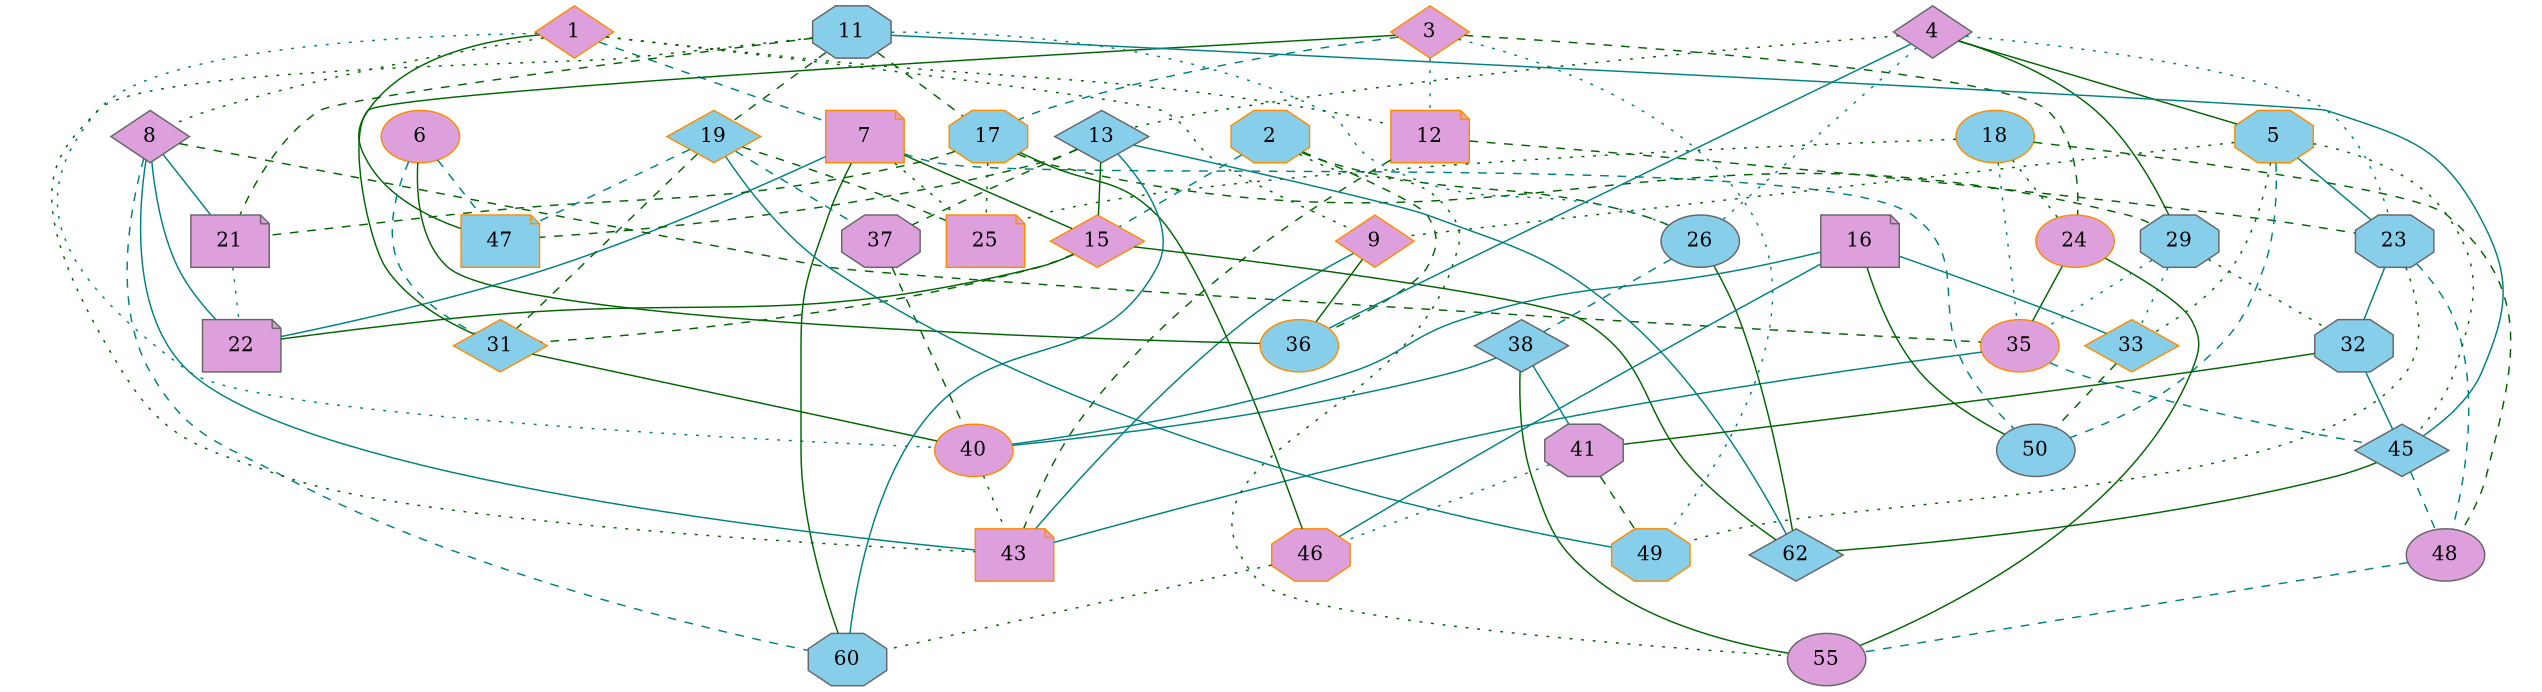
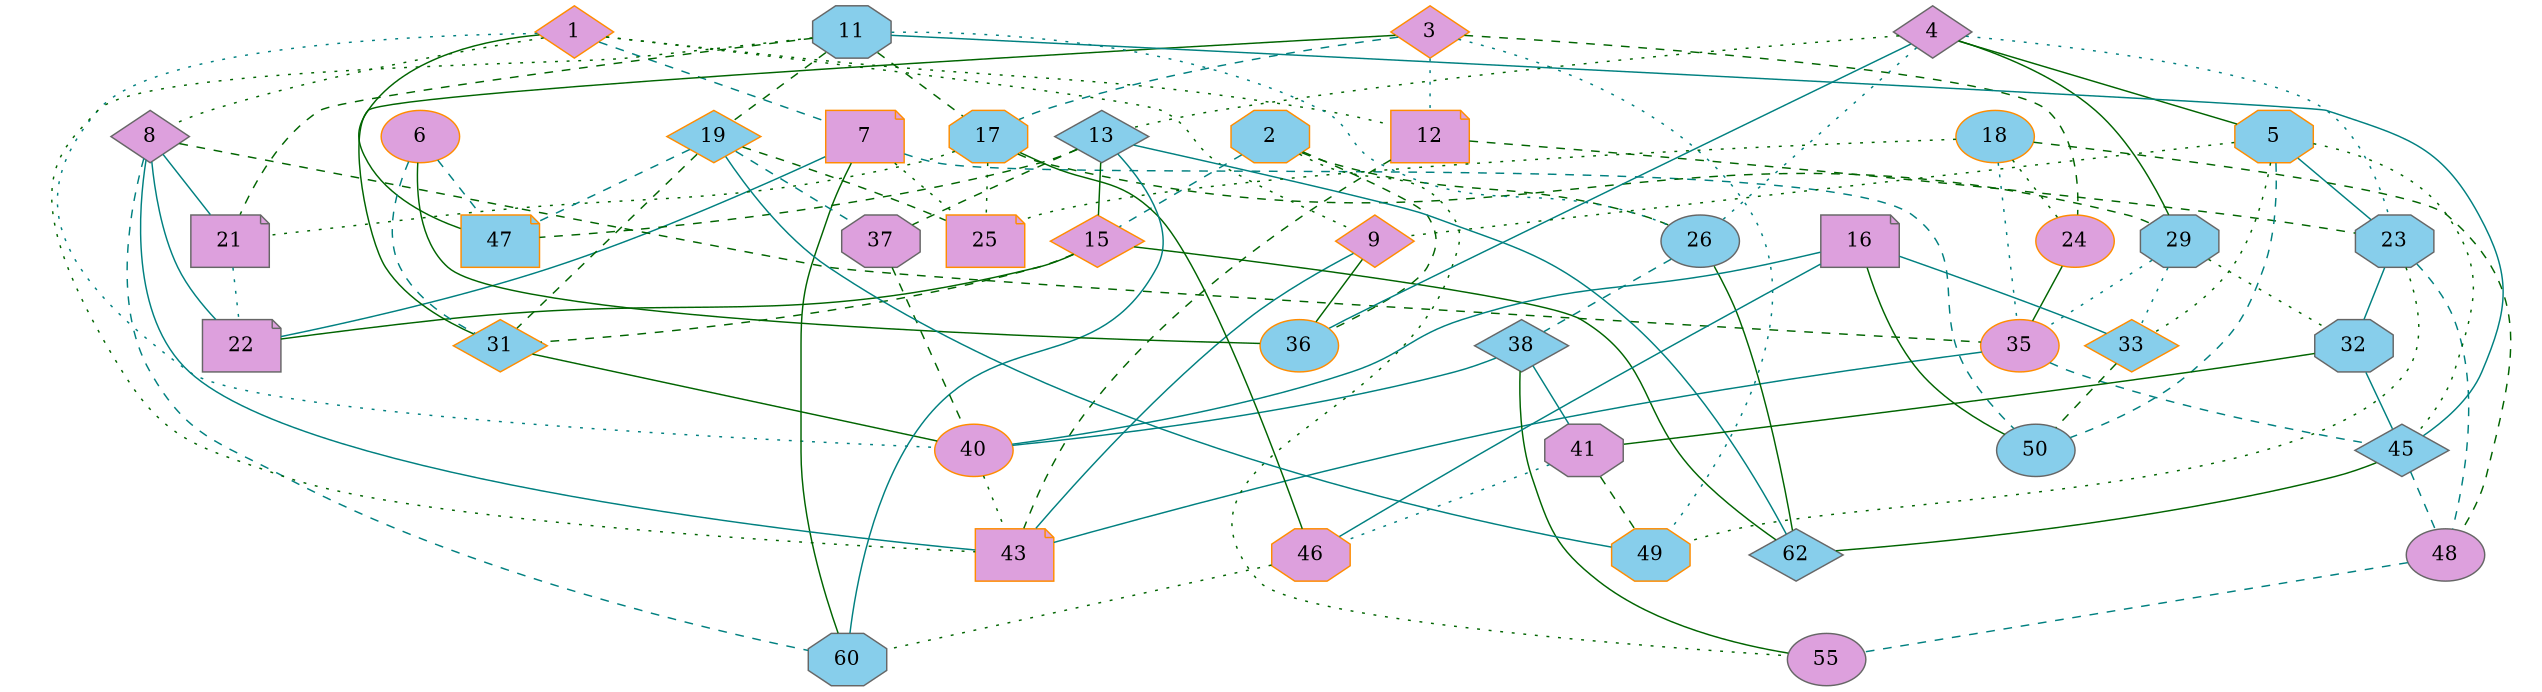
  graph {
    node [color=darkorange fillcolor=plum shape=diamond style=filled]
    edge [color=darkgreen style=solid]
    1 [super="+34"]
    7 [shape=note super="+63"]
    8 [color=gray40 super="+51"]
    9
    12 [shape=note]
    40 [shape=ellipse super="+42"]
    47 [fillcolor=skyblue shape=note]
    15 [super="+20"]
    50 [color=gray40 fillcolor=skyblue shape=ellipse]
    22 [color=gray40 shape=note]
    25 [shape=note]
    60 [color=gray40 fillcolor=skyblue shape=octagon]
    21 [color=gray40 shape=note]
    35 [shape=ellipse super="+56"]
    43 [shape=note super="+58"]
    36 [fillcolor=skyblue shape=ellipse]
    23 [color=gray40 fillcolor=skyblue shape=octagon super="+59"]
    31 [fillcolor=skyblue super="+44"]
    62 [color=gray40 fillcolor=skyblue]
    2 [fillcolor=skyblue shape=octagon]
    26 [color=gray40 fillcolor=skyblue shape=ellipse super="+27"]
    55 [color=gray40 shape=ellipse]
    38 [color=gray40 fillcolor=skyblue]
    3 [super="+54"]
    17 [fillcolor=skyblue shape=octagon super="+30"]
    24 [shape=ellipse]
    49 [fillcolor=skyblue shape=octagon]
    29 [color=gray40 fillcolor=skyblue shape=octagon]
    46 [shape=octagon]
    4 [color=gray40 super="+39"]
    5 [fillcolor=skyblue shape=octagon super="+52"]
    13 [color=gray40 fillcolor=skyblue super="+53"]
    33 [fillcolor=skyblue]
    45 [color=gray40 fillcolor=skyblue super="+57"]
    37 [color=gray40 shape=octagon]
    48 [color=gray40 shape=ellipse]
    32 [color=gray40 fillcolor=skyblue shape=octagon]
    6 [shape=ellipse super="+14"]
    11 [color=gray40 fillcolor=skyblue shape=octagon super="+61"]
    19 [fillcolor=skyblue super="+28"]
    16 [color=gray40 shape=note]
    18 [fillcolor=skyblue shape=ellipse]
    41 [color=gray40 shape=octagon]
    1 -- 7 [color=teal style=dashed]
    1 -- 8 [style=dotted]
    1 -- 9 [style=dotted]
    1 -- 12 [style=dotted]
    1 -- 40 [color=teal style=dotted]
    1 -- 47
-   7 -- 15
    7 -- 50 [color=teal style=dashed]
    7 -- 22 [color=teal]
    7 -- 25 [style=dotted]
    7 -- 60
    8 -- 22 [color=teal]
    8 -- 60 [color=teal style=dashed]
    8 -- 21 [color=teal]
    8 -- 35 [style=dashed]
    8 -- 43 [color=teal]
    9 -- 43 [color=teal]
    9 -- 36
    12 -- 43 [style=dashed]
    12 -- 23 [style=dashed]
    40 -- 43 [style=dotted]
    15 -- 22
    15 -- 31 [style=dashed]
    15 -- 62
    21 -- 22 [color=teal style=dotted]
    35 -- 43 [color=teal]
    35 -- 45 [color=teal style=dashed]
    23 -- 49 [style=dotted]
    23 -- 48 [color=teal style=dashed]
    23 -- 32 [color=teal]
    31 -- 40
    2 -- 15 [color=teal style=dashed]
    2 -- 36 [style=dashed]
    2 -- 26 [style=dashed]
    2 -- 55 [style=dotted]
    26 -- 62
    26 -- 38 [color=teal style=dashed]
    38 -- 40 [color=teal]
    38 -- 55
    38 -- 41 [color=teal]
    3 -- 12 [color=teal style=dotted]
    3 -- 31
    3 -- 17 [color=teal style=dashed]
    3 -- 24 [style=dashed]
    3 -- 49 [color=teal style=dotted]
    17 -- 25 [style=dotted]
-   17 -- 21 [style=dashed]
+   17 -- 21 [style=dotted]
    17 -- 29 [style=dashed]
    17 -- 46
    24 -- 35
-   24 -- 55
    29 -- 35 [color=teal style=dotted]
    29 -- 33 [color=teal style=dotted]
    29 -- 32 [style=dotted]
    46 -- 60 [style=dotted]
    4 -- 36 [color=teal]
    4 -- 23 [color=teal style=dotted]
    4 -- 26 [color=teal style=dotted]
    4 -- 29
    4 -- 5
    4 -- 13 [style=dotted]
    5 -- 9 [style=dotted]
    5 -- 50 [color=teal style=dashed]
    5 -- 23 [color=teal]
    5 -- 33 [style=dotted]
    5 -- 45 [style=dotted]
    13 -- 47 [style=dashed]
    13 -- 15
    13 -- 60 [color=teal]
    13 -- 62 [color=teal]
    13 -- 37 [style=dashed]
    33 -- 50 [style=dashed]
    45 -- 62
    45 -- 48 [color=teal style=dashed]
    37 -- 40 [style=dashed]
    48 -- 55 [color=teal style=dashed]
    32 -- 45 [color=teal]
    32 -- 41
    6 -- 47 [color=teal style=dashed]
    6 -- 36
    6 -- 31 [color=teal style=dashed weight=2]
    11 -- 21 [style=dashed]
    11 -- 43 [style=dotted]
    11 -- 26 [color=teal style=dotted]
    11 -- 17 [style=dashed]
    11 -- 45 [color=teal]
    11 -- 19 [style=dashed]
    19 -- 47 [color=teal style=dashed]
    19 -- 25 [style=dashed]
    19 -- 31 [style=dashed]
    19 -- 49 [color=teal]
    19 -- 37 [color=teal style=dashed]
    16 -- 40 [color=teal]
    16 -- 50
    16 -- 46 [color=teal]
    16 -- 33 [color=teal]
    18 -- 25 [style=dotted]
    18 -- 35 [color=teal style=dotted]
    18 -- 24 [style=dotted]
    18 -- 48 [style=dashed]
    41 -- 49 [style=dashed]
    41 -- 46 [color=teal style=dotted]
  }
